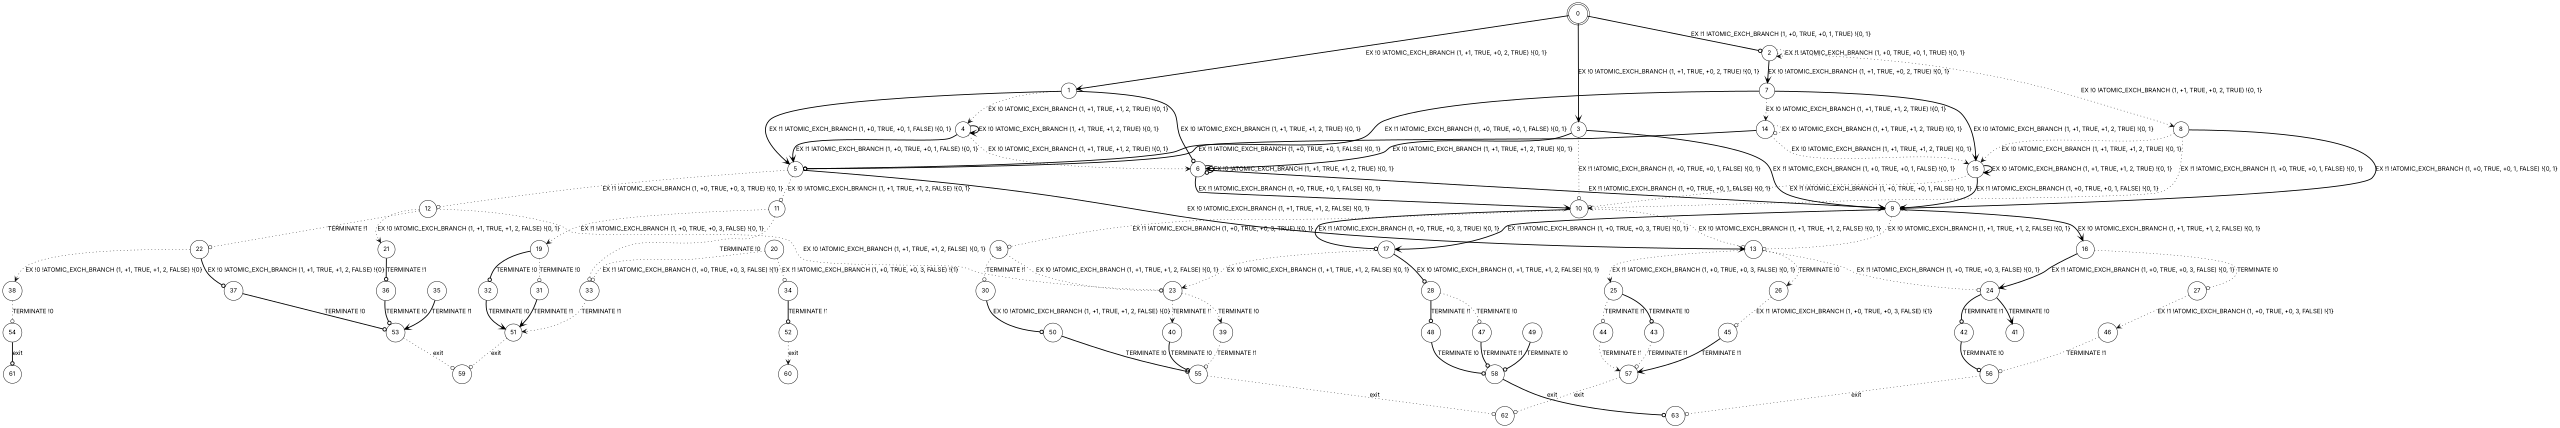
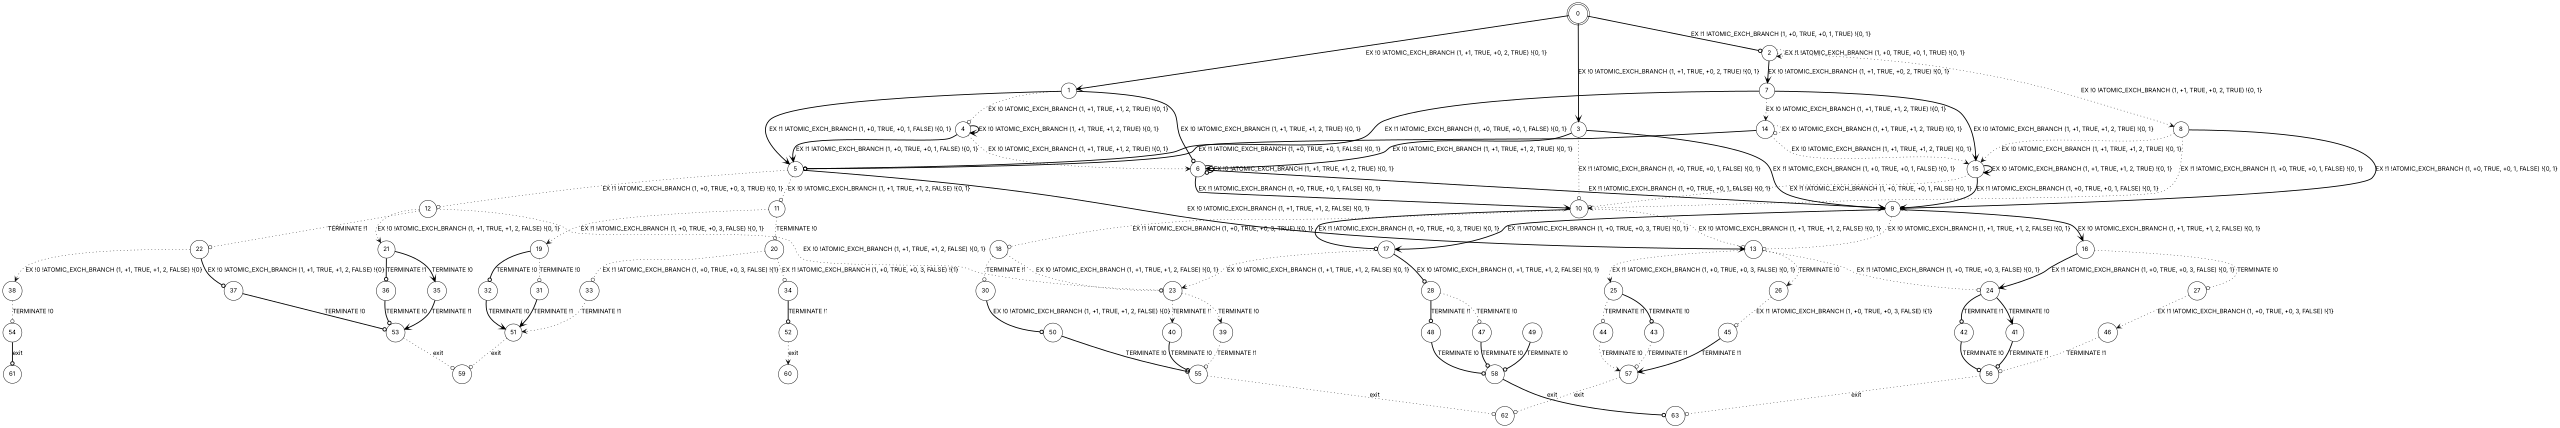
  digraph {
    fontname=Inter
    node [fontname=Inter shape=circle]
    edge [arrowhead=odot fontname=Inter style=bold]
    0 [peripheries=2]
    1
    2
    3
    4
    5
    6
    7
    8
    9
    10
    11
    12
    13
    14
    15
    16
    17
    18
    19
    20
    21
    22
    23
    24
    25
    26
    27
    28
    30
    31
    32
    33
    34
    35
    36
    37
    38
    39
    40
    41
    42
    43
    44
    45
    46
    47
    48
    50
    51
    52
    53
    54
    55
    56
    57
    58
    49
    59
    60
    61
    62
    63
    0 -> 1 [arrowhead=vee label="EX !0 !ATOMIC_EXCH_BRANCH (1, +1, TRUE, +0, 2, TRUE) !{0, 1}"]
    0 -> 2 [label="EX !1 !ATOMIC_EXCH_BRANCH (1, +0, TRUE, +0, 1, TRUE) !{0, 1}"]
    0 -> 3 [arrowhead=vee label="EX !0 !ATOMIC_EXCH_BRANCH (1, +1, TRUE, +0, 2, TRUE) !{0, 1}"]
-   1 -> 4 [arrowhead=vee label="EX !0 !ATOMIC_EXCH_BRANCH (1, +1, TRUE, +1, 2, TRUE) !{0, 1}" style=dotted]
+   1 -> 4 [label="EX !0 !ATOMIC_EXCH_BRANCH (1, +1, TRUE, +1, 2, TRUE) !{0, 1}" style=dotted]
    1 -> 5 [arrowhead=vee label="EX !1 !ATOMIC_EXCH_BRANCH (1, +0, TRUE, +0, 1, FALSE) !{0, 1}"]
    1 -> 6 [label="EX !0 !ATOMIC_EXCH_BRANCH (1, +1, TRUE, +1, 2, TRUE) !{0, 1}"]
    2 -> 2 [arrowhead=vee label="EX !1 !ATOMIC_EXCH_BRANCH (1, +0, TRUE, +0, 1, TRUE) !{0, 1}" style=dotted]
    2 -> 7 [arrowhead=vee label="EX !0 !ATOMIC_EXCH_BRANCH (1, +1, TRUE, +0, 2, TRUE) !{0, 1}"]
    2 -> 8 [arrowhead=vee label="EX !0 !ATOMIC_EXCH_BRANCH (1, +1, TRUE, +0, 2, TRUE) !{0, 1}" style=dotted]
    3 -> 6 [arrowhead=vee label="EX !0 !ATOMIC_EXCH_BRANCH (1, +1, TRUE, +1, 2, TRUE) !{0, 1}"]
    3 -> 9 [arrowhead=vee label="EX !1 !ATOMIC_EXCH_BRANCH (1, +0, TRUE, +0, 1, FALSE) !{0, 1}"]
    3 -> 10 [label="EX !1 !ATOMIC_EXCH_BRANCH (1, +0, TRUE, +0, 1, FALSE) !{0, 1}" style=dotted]
    4 -> 4 [arrowhead=vee label="EX !0 !ATOMIC_EXCH_BRANCH (1, +1, TRUE, +1, 2, TRUE) !{0, 1}"]
    4 -> 5 [arrowhead=vee label="EX !1 !ATOMIC_EXCH_BRANCH (1, +0, TRUE, +0, 1, FALSE) !{0, 1}"]
    4 -> 6 [arrowhead=vee label="EX !0 !ATOMIC_EXCH_BRANCH (1, +1, TRUE, +1, 2, TRUE) !{0, 1}" style=dotted]
    5 -> 11 [label="EX !0 !ATOMIC_EXCH_BRANCH (1, +1, TRUE, +1, 2, FALSE) !{0, 1}" style=dotted]
    5 -> 12 [label="EX !1 !ATOMIC_EXCH_BRANCH (1, +0, TRUE, +0, 3, TRUE) !{0, 1}" style=dotted]
    5 -> 13 [arrowhead=vee label="EX !0 !ATOMIC_EXCH_BRANCH (1, +1, TRUE, +1, 2, FALSE) !{0, 1}"]
    6 -> 6 [label="EX !0 !ATOMIC_EXCH_BRANCH (1, +1, TRUE, +1, 2, TRUE) !{0, 1}"]
    6 -> 9 [arrowhead=vee label="EX !1 !ATOMIC_EXCH_BRANCH (1, +0, TRUE, +0, 1, FALSE) !{0, 1}"]
    6 -> 10 [arrowhead=vee label="EX !1 !ATOMIC_EXCH_BRANCH (1, +0, TRUE, +0, 1, FALSE) !{0, 1}"]
    7 -> 5 [label="EX !1 !ATOMIC_EXCH_BRANCH (1, +0, TRUE, +0, 1, FALSE) !{0, 1}"]
    7 -> 14 [arrowhead=vee label="EX !0 !ATOMIC_EXCH_BRANCH (1, +1, TRUE, +1, 2, TRUE) !{0, 1}" style=dotted]
    7 -> 15 [arrowhead=vee label="EX !0 !ATOMIC_EXCH_BRANCH (1, +1, TRUE, +1, 2, TRUE) !{0, 1}"]
    8 -> 9 [label="EX !1 !ATOMIC_EXCH_BRANCH (1, +0, TRUE, +0, 1, FALSE) !{0, 1}"]
    8 -> 10 [arrowhead=vee label="EX !1 !ATOMIC_EXCH_BRANCH (1, +0, TRUE, +0, 1, FALSE) !{0, 1}" style=dotted]
    8 -> 15 [arrowhead=vee label="EX !0 !ATOMIC_EXCH_BRANCH (1, +1, TRUE, +1, 2, TRUE) !{0, 1}" style=dotted]
    9 -> 13 [label="EX !0 !ATOMIC_EXCH_BRANCH (1, +1, TRUE, +1, 2, FALSE) !{0, 1}" style=dotted]
    9 -> 16 [arrowhead=vee label="EX !0 !ATOMIC_EXCH_BRANCH (1, +1, TRUE, +1, 2, FALSE) !{0, 1}"]
    9 -> 17 [arrowhead=vee label="EX !1 !ATOMIC_EXCH_BRANCH (1, +0, TRUE, +0, 3, TRUE) !{0, 1}"]
    10 -> 13 [label="EX !0 !ATOMIC_EXCH_BRANCH (1, +1, TRUE, +1, 2, FALSE) !{0, 1}" style=dotted]
    10 -> 17 [label="EX !1 !ATOMIC_EXCH_BRANCH (1, +0, TRUE, +0, 3, TRUE) !{0, 1}"]
    10 -> 18 [label="EX !1 !ATOMIC_EXCH_BRANCH (1, +0, TRUE, +0, 3, TRUE) !{0, 1}" style=dotted]
    11 -> 19 [arrowhead=vee label="EX !1 !ATOMIC_EXCH_BRANCH (1, +0, TRUE, +0, 3, FALSE) !{0, 1}" style=dotted]
-   11 -> 33 [label="TERMINATE !0" style=dotted]
+   11 -> 20 [label="TERMINATE !0" style=dotted]
    12 -> 21 [arrowhead=vee label="EX !0 !ATOMIC_EXCH_BRANCH (1, +1, TRUE, +1, 2, FALSE) !{0, 1}" style=dotted]
    12 -> 22 [label="TERMINATE !1" style=dotted]
    12 -> 23 [label="EX !0 !ATOMIC_EXCH_BRANCH (1, +1, TRUE, +1, 2, FALSE) !{0, 1}" style=dotted]
    13 -> 24 [label="EX !1 !ATOMIC_EXCH_BRANCH (1, +0, TRUE, +0, 3, FALSE) !{0, 1}" style=dotted]
    13 -> 25 [arrowhead=vee label="EX !1 !ATOMIC_EXCH_BRANCH (1, +0, TRUE, +0, 3, FALSE) !{0, 1}" style=dotted]
    13 -> 26 [arrowhead=vee label="TERMINATE !0" style=dotted]
    14 -> 5 [label="EX !1 !ATOMIC_EXCH_BRANCH (1, +0, TRUE, +0, 1, FALSE) !{0, 1}"]
    14 -> 14 [label="EX !0 !ATOMIC_EXCH_BRANCH (1, +1, TRUE, +1, 2, TRUE) !{0, 1}" style=dotted]
    14 -> 15 [arrowhead=vee label="EX !0 !ATOMIC_EXCH_BRANCH (1, +1, TRUE, +1, 2, TRUE) !{0, 1}" style=dotted]
    15 -> 9 [arrowhead=vee label="EX !1 !ATOMIC_EXCH_BRANCH (1, +0, TRUE, +0, 1, FALSE) !{0, 1}"]
    15 -> 10 [label="EX !1 !ATOMIC_EXCH_BRANCH (1, +0, TRUE, +0, 1, FALSE) !{0, 1}" style=dotted]
    15 -> 15 [arrowhead=vee label="EX !0 !ATOMIC_EXCH_BRANCH (1, +1, TRUE, +1, 2, TRUE) !{0, 1}"]
    16 -> 24 [arrowhead=vee label="EX !1 !ATOMIC_EXCH_BRANCH (1, +0, TRUE, +0, 3, FALSE) !{0, 1}"]
    16 -> 27 [label="TERMINATE !0" style=dotted]
    17 -> 23 [arrowhead=vee label="EX !0 !ATOMIC_EXCH_BRANCH (1, +1, TRUE, +1, 2, FALSE) !{0, 1}" style=dotted]
    17 -> 28 [label="EX !0 !ATOMIC_EXCH_BRANCH (1, +1, TRUE, +1, 2, FALSE) !{0, 1}"]
    18 -> 23 [label="EX !0 !ATOMIC_EXCH_BRANCH (1, +1, TRUE, +1, 2, FALSE) !{0, 1}" style=dotted]
    18 -> 30 [label="TERMINATE !1" style=dotted]
    19 -> 31 [label="TERMINATE !0" style=dotted]
    19 -> 32 [label="TERMINATE !0"]
    20 -> 33 [label="EX !1 !ATOMIC_EXCH_BRANCH (1, +0, TRUE, +0, 3, FALSE) !{1}" style=dotted]
    20 -> 34 [label="EX !1 !ATOMIC_EXCH_BRANCH (1, +0, TRUE, +0, 3, FALSE) !{1}" style=dotted]
+   21 -> 35 [arrowhead=vee label="TERMINATE !0"]
    21 -> 36 [label="TERMINATE !1"]
    22 -> 37 [label="EX !0 !ATOMIC_EXCH_BRANCH (1, +1, TRUE, +1, 2, FALSE) !{0}"]
    22 -> 38 [arrowhead=vee label="EX !0 !ATOMIC_EXCH_BRANCH (1, +1, TRUE, +1, 2, FALSE) !{0}" style=dotted]
    23 -> 39 [arrowhead=vee label="TERMINATE !0" style=dotted]
    23 -> 40 [arrowhead=vee label="TERMINATE !1" style=dotted]
    24 -> 41 [arrowhead=vee label="TERMINATE !0"]
    24 -> 42 [label="TERMINATE !1"]
    25 -> 43 [label="TERMINATE !0"]
    25 -> 44 [label="TERMINATE !1" style=dotted]
    26 -> 45 [label="EX !1 !ATOMIC_EXCH_BRANCH (1, +0, TRUE, +0, 3, FALSE) !{1}" style=dotted]
    27 -> 46 [arrowhead=vee label="EX !1 !ATOMIC_EXCH_BRANCH (1, +0, TRUE, +0, 3, FALSE) !{1}" style=dotted]
    28 -> 47 [label="TERMINATE !0" style=dotted]
    28 -> 48 [label="TERMINATE !1"]
    30 -> 50 [label="EX !0 !ATOMIC_EXCH_BRANCH (1, +1, TRUE, +1, 2, FALSE) !{0}"]
    31 -> 51 [arrowhead=vee label="TERMINATE !1"]
    32 -> 51 [arrowhead=vee label="TERMINATE !0"]
    33 -> 51 [arrowhead=vee label="TERMINATE !1" style=dotted]
    34 -> 52 [label="TERMINATE !1"]
    35 -> 53 [arrowhead=vee label="TERMINATE !1"]
    36 -> 53 [label="TERMINATE !0"]
    37 -> 53 [label="TERMINATE !0"]
    38 -> 54 [label="TERMINATE !0" style=dotted]
    39 -> 55 [label="TERMINATE !1" style=dotted]
    40 -> 55 [label="TERMINATE !0"]
+   41 -> 56 [label="TERMINATE !1"]
    42 -> 56 [label="TERMINATE !0"]
    43 -> 57 [label="TERMINATE !1" style=dotted]
-   44 -> 57 [arrowhead=vee label="TERMINATE !1" style=dotted]
+   44 -> 57 [arrowhead=vee label="TERMINATE !0" style=dotted]
    45 -> 57 [arrowhead=vee label="TERMINATE !1"]
    46 -> 56 [label="TERMINATE !1" style=dotted]
-   47 -> 58 [label="TERMINATE !1"]
+   47 -> 58 [label="TERMINATE !0"]
    48 -> 58 [label="TERMINATE !0"]
    50 -> 55 [label="TERMINATE !0"]
    51 -> 59 [label=exit style=dotted]
    52 -> 60 [arrowhead=vee label=exit style=dotted]
    53 -> 59 [label=exit style=dotted]
    54 -> 61 [label=exit]
    55 -> 62 [label=exit style=dotted]
    56 -> 63 [label=exit style=dotted]
    57 -> 62 [label=exit style=dotted]
    58 -> 63 [label=exit]
    49 -> 58 [label="TERMINATE !0"]
  }
